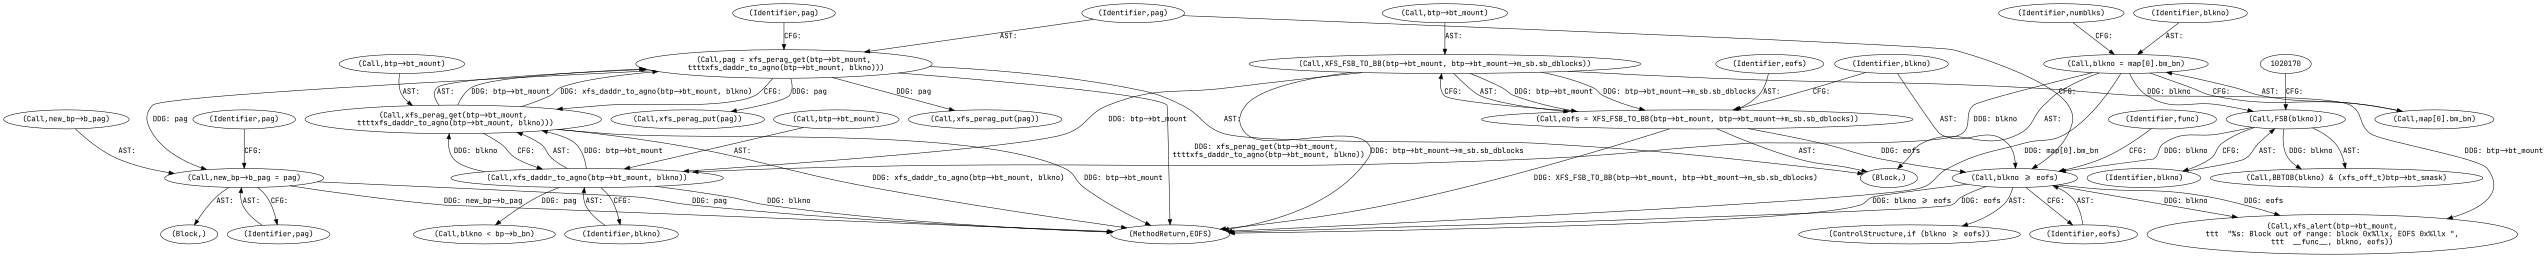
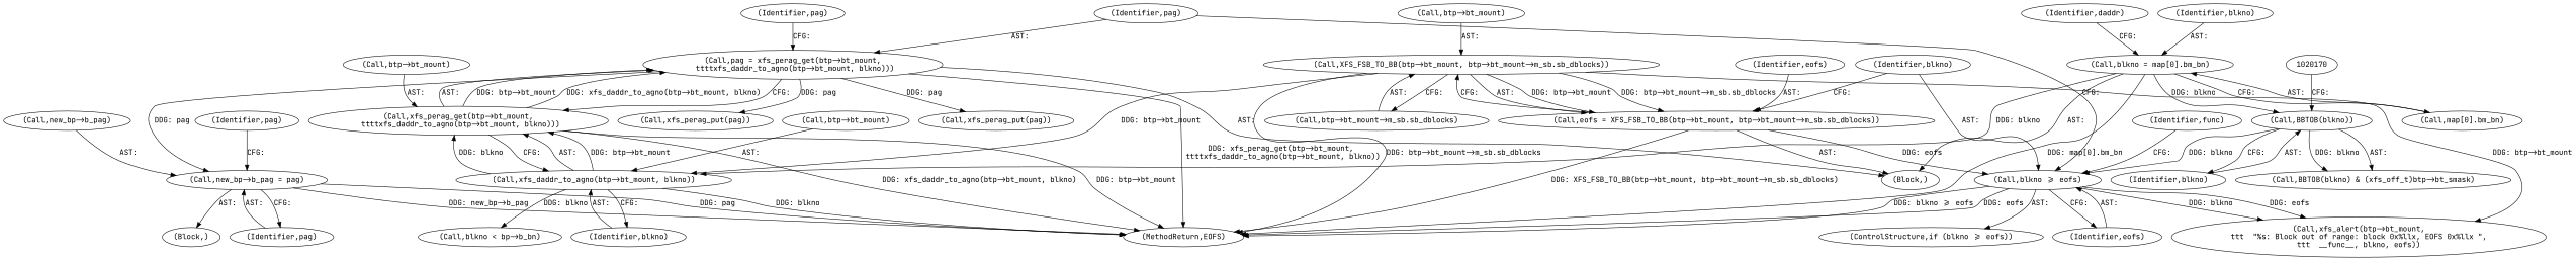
  digraph {
    fontname="JetBrains Mono"
    node [fontname="JetBrains Mono"]
    edge [fontname="JetBrains Mono"]
    n1 [label="(Call,new_bp->b_pag = pag)"]
    n2 [label="(Block,)"]
    n3 [label="(Identifier,pag)"]
    n4 [label="(MethodReturn,EOFS)"]
    n5 [label="(Call,pag = xfs_perag_get(btp->bt_mount,\n \t\t\t\txfs_daddr_to_agno(btp->bt_mount, blkno)))"]
    n6 [label="(Call,xfs_perag_get(btp->bt_mount,\n \t\t\t\txfs_daddr_to_agno(btp->bt_mount, blkno)))"]
    n7 [label="(Call,xfs_perag_put(pag))"]
    n8 [label="(Call,xfs_perag_put(pag))"]
    n9 [label="(Block,)"]
    n10 [label="(Call,xfs_daddr_to_agno(btp->bt_mount, blkno))"]
    n11 [label="(Call,blkno < bp->b_bn)"]
    n12 [label="(Identifier,blkno)"]
    n13 [label="(Call,XFS_FSB_TO_BB(btp->bt_mount, btp->bt_mount->m_sb.sb_dblocks))"]
    n14 [label="(Call,eofs = XFS_FSB_TO_BB(btp->bt_mount, btp->bt_mount->m_sb.sb_dblocks))"]
+   n15 [label="(Call,btp->bt_mount->m_sb.sb_dblocks)"]
    n16 [label="(Call,xfs_alert(btp->bt_mount,\n\t\t\t  \"%s: Block out of range: block 0x%llx, EOFS 0x%llx \",\n\t\t\t  __func__, blkno, eofs))"]
    n17 [label="(Call,blkno >= eofs)"]
    n18 [label="(Identifier,eofs)"]
    n19 [label="(ControlStructure,if (blkno >= eofs))"]
-   n20 [label="(Call,FSB(blkno))"]
+   n20 [label="(Call,BBTOB(blkno))"]
    n21 [label="(Call,BBTOB(blkno) & (xfs_off_t)btp->bt_smask)"]
    n22 [label="(Identifier,blkno)"]
    n23 [label="(Call,blkno = map[0].bm_bn)"]
    n24 [label="(Call,map[0].bm_bn)"]
    n25 [label="(Identifier,pag)"]
    n26 [label="(Call,btp->bt_mount)"]
    n27 [label="(Call,btp->bt_mount)"]
    n28 [label="(Identifier,pag)"]
    n29 [label="(Identifier,blkno)"]
    n30 [label="(Identifier,pag)"]
    n31 [label="(Call,btp->bt_mount)"]
    n32 [label="(Call,new_bp->b_pag)"]
    n33 [label="(Identifier,eofs)"]
    n34 [label="(Identifier,blkno)"]
-   n35 [label="(Identifier,numblks)"]
+   n35 [label="(Identifier,daddr)"]
    n36 [label="(Identifier,func)"]
    n37 [label=1020170]
    n1 -> n2 [label="AST: "]
    n1 -> n3 [label="CFG: "]
    n1 -> n4 [label="DDG: new_bp->b_pag"]
    n1 -> n4 [label="DDG: pag"]
    n3 -> n1 [label="AST: "]
    n5 -> n1 [label="DDG: pag"]
    n5 -> n4 [label="DDG: xfs_perag_get(btp->bt_mount,\n \t\t\t\txfs_daddr_to_agno(btp->bt_mount, blkno))"]
    n5 -> n6 [label="CFG: "]
    n5 -> n7 [label="DDG: pag"]
    n5 -> n8 [label="DDG: pag"]
    n5 -> n9 [label="AST: "]
    n6 -> n4 [label="DDG: xfs_daddr_to_agno(btp->bt_mount, blkno)"]
    n6 -> n4 [label="DDG: btp->bt_mount"]
    n6 -> n5 [label="AST: "]
    n6 -> n5 [label="DDG: btp->bt_mount"]
    n6 -> n5 [label="DDG: xfs_daddr_to_agno(btp->bt_mount, blkno)"]
    n6 -> n10 [label="CFG: "]
    n10 -> n4 [label="DDG: blkno"]
    n10 -> n6 [label="AST: "]
    n10 -> n6 [label="DDG: btp->bt_mount"]
    n10 -> n6 [label="DDG: blkno"]
-   n10 -> n11 [label="DDG: pag"]
+   n10 -> n11 [label="DDG: blkno"]
    n10 -> n12 [label="CFG: "]
    n12 -> n10 [label="AST: "]
    n13 -> n4 [label="DDG: btp->bt_mount->m_sb.sb_dblocks"]
    n13 -> n10 [label="DDG: btp->bt_mount"]
    n13 -> n14 [label="AST: "]
    n13 -> n14 [label="DDG: btp->bt_mount"]
    n13 -> n14 [label="DDG: btp->bt_mount->m_sb.sb_dblocks"]
+   n13 -> n15 [label="CFG: "]
    n13 -> n16 [label="DDG: btp->bt_mount"]
    n14 -> n4 [label="DDG: XFS_FSB_TO_BB(btp->bt_mount, btp->bt_mount->m_sb.sb_dblocks)"]
    n14 -> n9 [label="AST: "]
    n14 -> n13 [label="CFG: "]
    n14 -> n17 [label="DDG: eofs"]
+   n15 -> n13 [label="AST: "]
    n17 -> n4 [label="DDG: blkno >= eofs"]
    n17 -> n4 [label="DDG: eofs"]
    n17 -> n16 [label="DDG: blkno"]
    n17 -> n16 [label="DDG: eofs"]
    n17 -> n18 [label="CFG: "]
    n17 -> n19 [label="AST: "]
    n18 -> n17 [label="AST: "]
    n20 -> n17 [label="DDG: blkno"]
    n20 -> n21 [label="AST: "]
    n20 -> n21 [label="DDG: blkno"]
    n20 -> n22 [label="CFG: "]
    n22 -> n20 [label="AST: "]
    n23 -> n4 [label="DDG: map[0].bm_bn"]
    n23 -> n9 [label="AST: "]
    n23 -> n10 [label="DDG: blkno"]
    n23 -> n20 [label="DDG: blkno"]
    n23 -> n24 [label="CFG: "]
    n24 -> n23 [label="AST: "]
    n25 -> n5 [label="CFG: "]
    n26 -> n6 [label="AST: "]
    n27 -> n10 [label="AST: "]
    n28 -> n5 [label="AST: "]
    n28 -> n17 [label="CFG: "]
    n29 -> n23 [label="AST: "]
    n30 -> n1 [label="CFG: "]
    n31 -> n13 [label="AST: "]
    n32 -> n1 [label="AST: "]
    n33 -> n14 [label="AST: "]
    n34 -> n14 [label="CFG: "]
    n34 -> n17 [label="AST: "]
    n35 -> n23 [label="CFG: "]
    n36 -> n17 [label="CFG: "]
    n37 -> n20 [label="CFG: "]
  }
